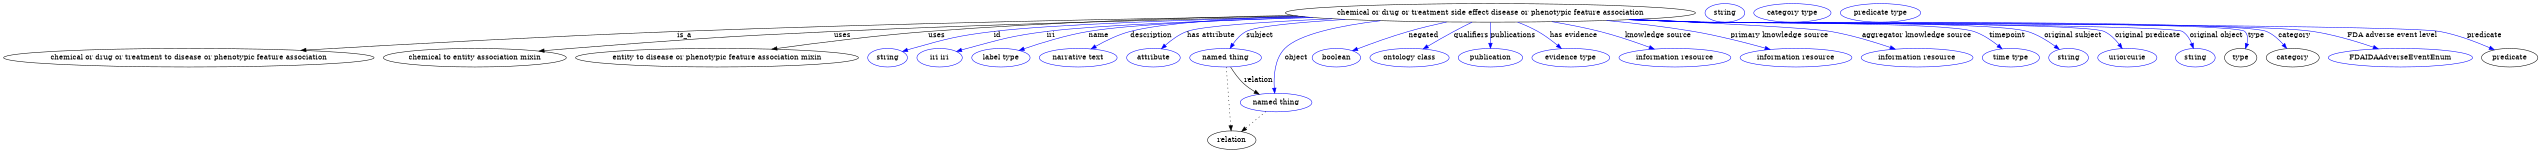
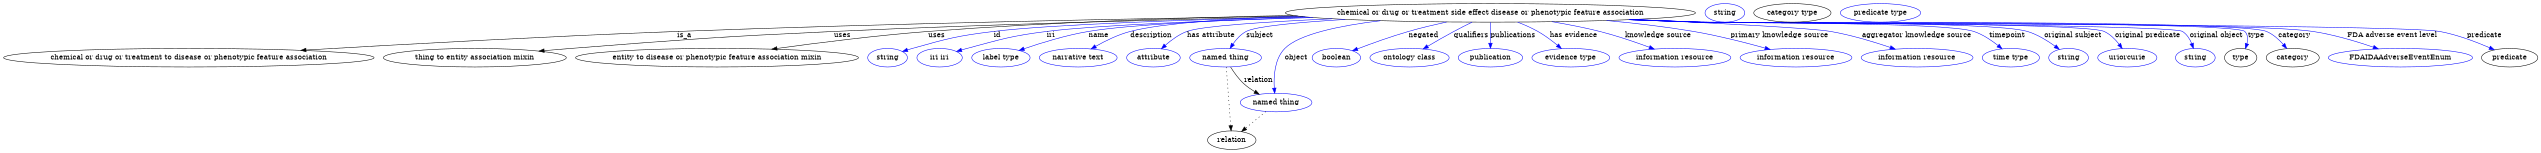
  digraph {
    node [color=blue]
    edge [color=blue style=solid]
    n1 [height=0.5 label="chemical or drug or treatment side effect disease or phenotypic feature association" width=11.049 color=""]
    "chemical or drug or treatment to disease or phenotypic feature association" [height=0.5 width=9.9838 color=""]
-   "chemical to entity association mixin" [height=0.5 width=4.9287 color=""]
+   "chemical to entity association mixin" [height=0.5 width=4.9287 label="thing to entity association mixin" color=""]
    "entity to disease or phenotypic feature association mixin" [height=0.5 width=7.6188 color=""]
    n5 [height=0.5 label=string width=1.0652]
    n6 [height=0.5 label="iri iri" width=1.2277]
    n7 [height=0.5 label="label type" width=1.5707]
    n8 [height=0.5 label="narrative text" width=2.0943]
    n9 [height=0.5 label=attribute width=1.4443]
    n10 [height=0.5 label="named thing" width=1.9318]
    n11 [height=0.5 label="named thing" width=1.9318]
    n12 [height=0.5 label=boolean width=1.2999]
    n13 [height=0.5 label="ontology class" width=2.1304]
    n14 [height=0.5 label=publication width=1.7332]
    n15 [height=0.5 label="evidence type" width=2.0943]
    n16 [height=0.5 label="information resource" width=3.015]
    n17 [height=0.5 label="information resource" width=3.015]
    n18 [height=0.5 label="information resource" width=3.015]
    n19 [height=0.5 label="time type" width=1.5346]
    n20 [height=0.5 label=string width=1.0652]
    n21 [height=0.5 label=uriorcurie width=1.5887]
    n22 [height=0.5 label=string width=1.0652]
    type [height=0.5 width=0.86659 color=""]
    category [height=0.5 width=1.4263 color=""]
    n25 [height=0.5 label=FDAIDAAdverseEventEnum width=3.8816]
    predicate [height=0.5 width=1.5165 color=""]
    relation [height=0.5 width=1.2999 color=""]
    n28 [height=0.5 label=string width=1.0652]
-   n29 [height=0.5 label="category type" width=2.0762]
+   n29 [color=black height=0.5 label="category type" width=2.0762]
    n30 [height=0.5 label="predicate type" width=2.1665]
    n1 -> "chemical or drug or treatment to disease or phenotypic feature association" [label=is_a color="" style=""]
    n1 -> "chemical to entity association mixin" [label=uses color="" style=""]
    n1 -> "entity to disease or phenotypic feature association mixin" [label=uses color="" style=""]
    n1 -> n5 [label=id]
    n1 -> n6 [label=iri]
    n1 -> n7 [label=name]
    n1 -> n8 [label=description]
    n1 -> n9 [label="has attribute"]
    n1 -> n10 [label=subject]
    n1 -> n11 [label=object]
    n1 -> n12 [label=negated]
    n1 -> n13 [label=qualifiers]
    n1 -> n14 [label=publications]
    n1 -> n15 [label="has evidence"]
    n1 -> n16 [label="knowledge source"]
    n1 -> n17 [label="primary knowledge source"]
    n1 -> n18 [label="aggregator knowledge source"]
    n1 -> n19 [label=timepoint]
    n1 -> n20 [label="original subject"]
    n1 -> n21 [label="original predicate"]
    n1 -> n22 [label="original object"]
    n1 -> type [label=type]
    n1 -> category [label=category]
    n1 -> n25 [label="FDA adverse event level"]
    n1 -> predicate [label=predicate]
    n10 -> n11 [label=relation color="" style=""]
    n10 -> relation [style=dotted color=""]
    n11 -> relation [style=dotted color=""]
  }
